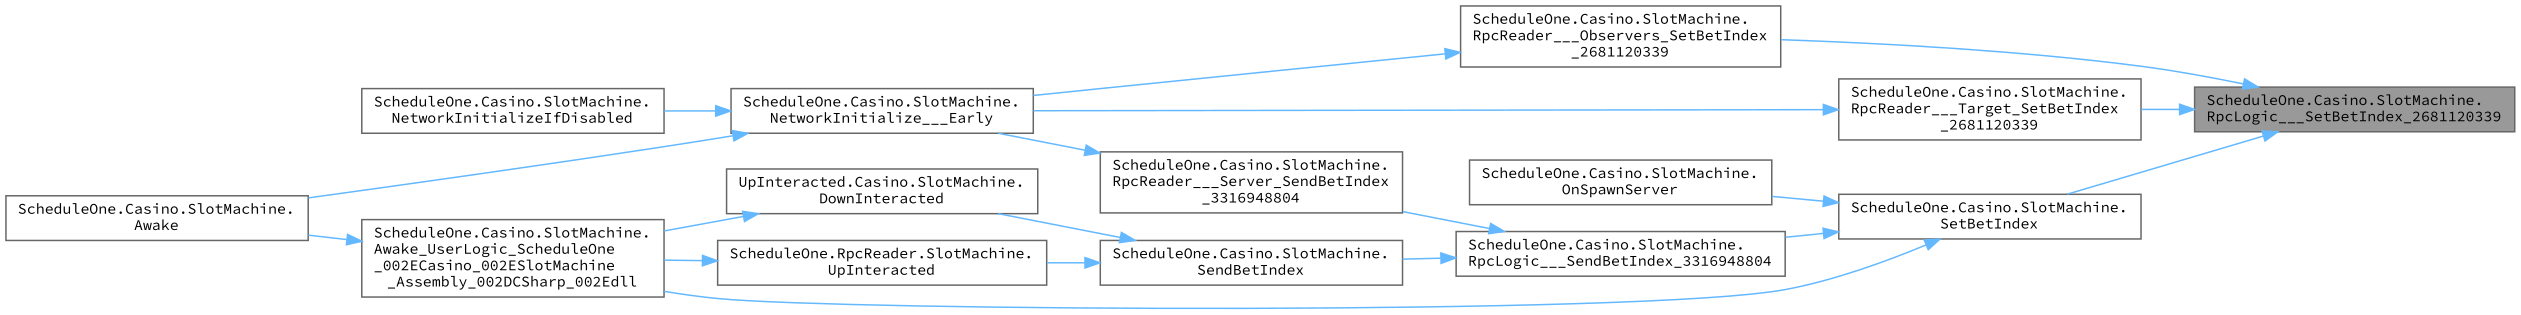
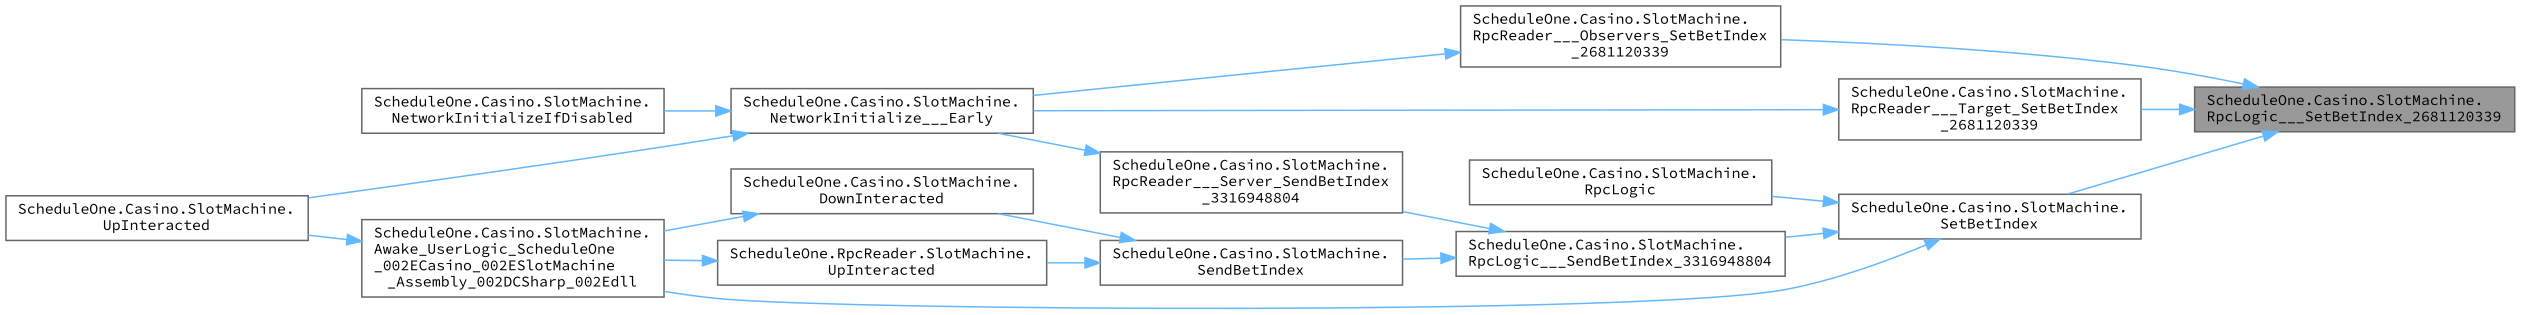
  digraph {
    fontname="Source Code Pro"
    rankdir=RL
    node [color=grey40 fillcolor=white fontname="Source Code Pro" fontsize=10 shape=box style=filled]
    edge [color=steelblue1 dir=back fontname="Source Code Pro" fontsize=10 labelfontname=Helvetica labelfontsize=10 style=solid]
    n1 [color=gray40 fillcolor=grey60 fontcolor=black height=0.2 label="ScheduleOne.Casino.SlotMachine.\lRpcLogic___SetBetIndex_2681120339" width=0.4]
    n2 [height=0.2 label="ScheduleOne.Casino.SlotMachine.\lRpcReader___Observers_SetBetIndex\l_2681120339" width=0.4]
    n3 [height=0.2 label="ScheduleOne.Casino.SlotMachine.\lRpcReader___Target_SetBetIndex\l_2681120339" width=0.4]
    n4 [height=0.2 label="ScheduleOne.Casino.SlotMachine.\lSetBetIndex" width=0.4]
    n5 [height=0.2 label="ScheduleOne.Casino.SlotMachine.\lNetworkInitialize___Early" width=0.4]
    n6 [height=0.2 label="ScheduleOne.Casino.SlotMachine.\lAwake_UserLogic_ScheduleOne\l_002ECasino_002ESlotMachine\l_Assembly_002DCSharp_002Edll" width=0.4]
-   n7 [height=0.2 label="ScheduleOne.Casino.SlotMachine.\lOnSpawnServer" width=0.4]
+   n7 [height=0.2 label="ScheduleOne.Casino.SlotMachine.\lRpcLogic" width=0.4]
    n8 [height=0.2 label="ScheduleOne.Casino.SlotMachine.\lRpcLogic___SendBetIndex_3316948804" width=0.4]
-   n9 [height=0.2 label="ScheduleOne.Casino.SlotMachine.\lAwake" width=0.4]
+   n9 [height=0.2 label="ScheduleOne.Casino.SlotMachine.\lUpInteracted" width=0.4]
    n10 [height=0.2 label="ScheduleOne.Casino.SlotMachine.\lNetworkInitializeIfDisabled" width=0.4]
    n11 [height=0.2 label="ScheduleOne.Casino.SlotMachine.\lRpcReader___Server_SendBetIndex\l_3316948804" width=0.4]
    n12 [height=0.2 label="ScheduleOne.Casino.SlotMachine.\lSendBetIndex" width=0.4]
-   n13 [height=0.2 label="UpInteracted.Casino.SlotMachine.\lDownInteracted" width=0.4]
+   n13 [height=0.2 label="ScheduleOne.Casino.SlotMachine.\lDownInteracted" width=0.4]
    n14 [height=0.2 label="ScheduleOne.RpcReader.SlotMachine.\lUpInteracted" width=0.4]
    n1 -> n2
    n1 -> n3
    n1 -> n4
    n2 -> n5
    n3 -> n5
    n4 -> n6
    n4 -> n7
    n4 -> n8
    n5 -> n9
    n5 -> n10
    n6 -> n9
    n8 -> n11
    n8 -> n12
    n11 -> n5
    n12 -> n13
    n12 -> n14
    n13 -> n6
    n14 -> n6
  }
